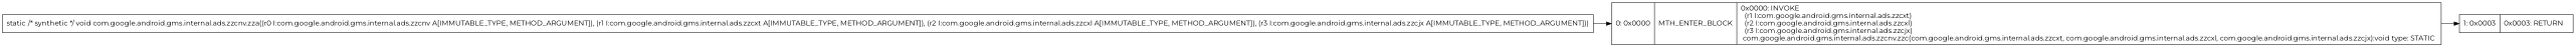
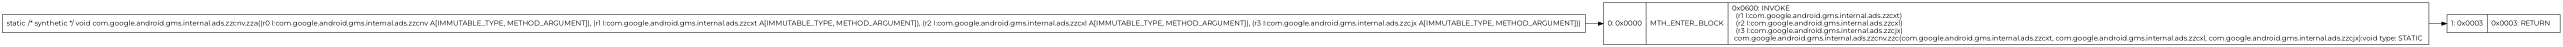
  digraph {
    rankdir=LR
    fontname=Montserrat
    node [shape=record fontname=Montserrat]
    edge [fontname=Montserrat]
-   n1 [label="{0\:\ 0x0000|MTH_ENTER_BLOCK\l|0x0000: INVOKE  \l  (r1 I:com.google.android.gms.internal.ads.zzcxt)\l  (r2 I:com.google.android.gms.internal.ads.zzcxl)\l  (r3 I:com.google.android.gms.internal.ads.zzcjx)\l com.google.android.gms.internal.ads.zzcnv.zzc(com.google.android.gms.internal.ads.zzcxt, com.google.android.gms.internal.ads.zzcxl, com.google.android.gms.internal.ads.zzcjx):void type: STATIC \l}"]
+   n1 [label="{0\:\ 0x0000|MTH_ENTER_BLOCK\l|0x0600: INVOKE  \l  (r1 I:com.google.android.gms.internal.ads.zzcxt)\l  (r2 I:com.google.android.gms.internal.ads.zzcxl)\l  (r3 I:com.google.android.gms.internal.ads.zzcjx)\l com.google.android.gms.internal.ads.zzcnv.zzc(com.google.android.gms.internal.ads.zzcxt, com.google.android.gms.internal.ads.zzcxl, com.google.android.gms.internal.ads.zzcjx):void type: STATIC \l}"]
    n2 [label="{1\:\ 0x0003|0x0003: RETURN   \l}"]
    n3 [label="{static \/* synthetic *\/ void com.google.android.gms.internal.ads.zzcnv.zza((r0 I:com.google.android.gms.internal.ads.zzcnv A[IMMUTABLE_TYPE, METHOD_ARGUMENT]), (r1 I:com.google.android.gms.internal.ads.zzcxt A[IMMUTABLE_TYPE, METHOD_ARGUMENT]), (r2 I:com.google.android.gms.internal.ads.zzcxl A[IMMUTABLE_TYPE, METHOD_ARGUMENT]), (r3 I:com.google.android.gms.internal.ads.zzcjx A[IMMUTABLE_TYPE, METHOD_ARGUMENT])) }"]
    n1 -> n2
    n3 -> n1
  }
